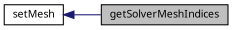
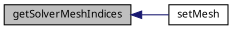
  digraph {
    rankdir=LR
    fontname="Noto Sans"
    node [color=black fontname="Noto Sans" fontsize=10 shape=record]
    n1 [fillcolor=grey75 fontcolor=black height=0.2 label=getSolverMeshIndices style=filled width=0.4]
    n2 [height=0.2 label=setMesh width=0.4]
-   n2 -> n1 [color=midnightblue dir=back fontname="Noto Sans" fontsize=10 labelfontname=Helvetica labelfontsize=10 style=solid]
+   n1 -> n2 [color=midnightblue dir=back fontname="Noto Sans" fontsize=10 labelfontname=Helvetica labelfontsize=10 style=solid]
  }
